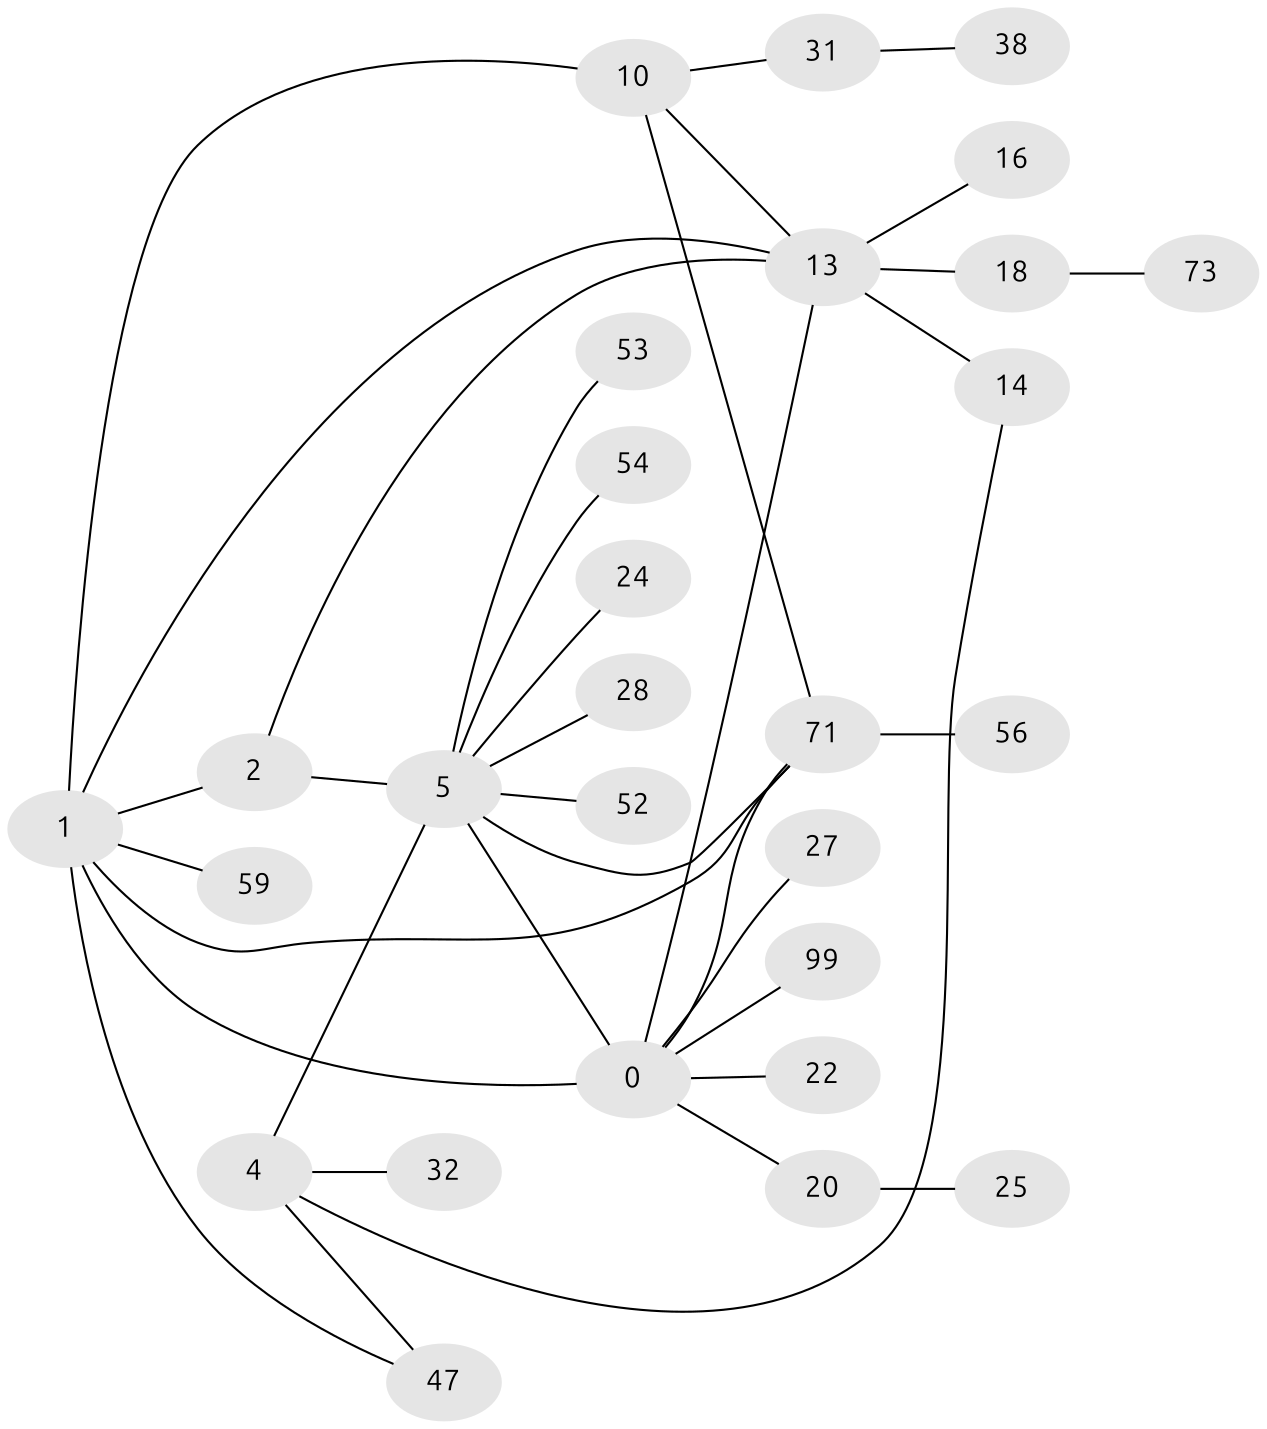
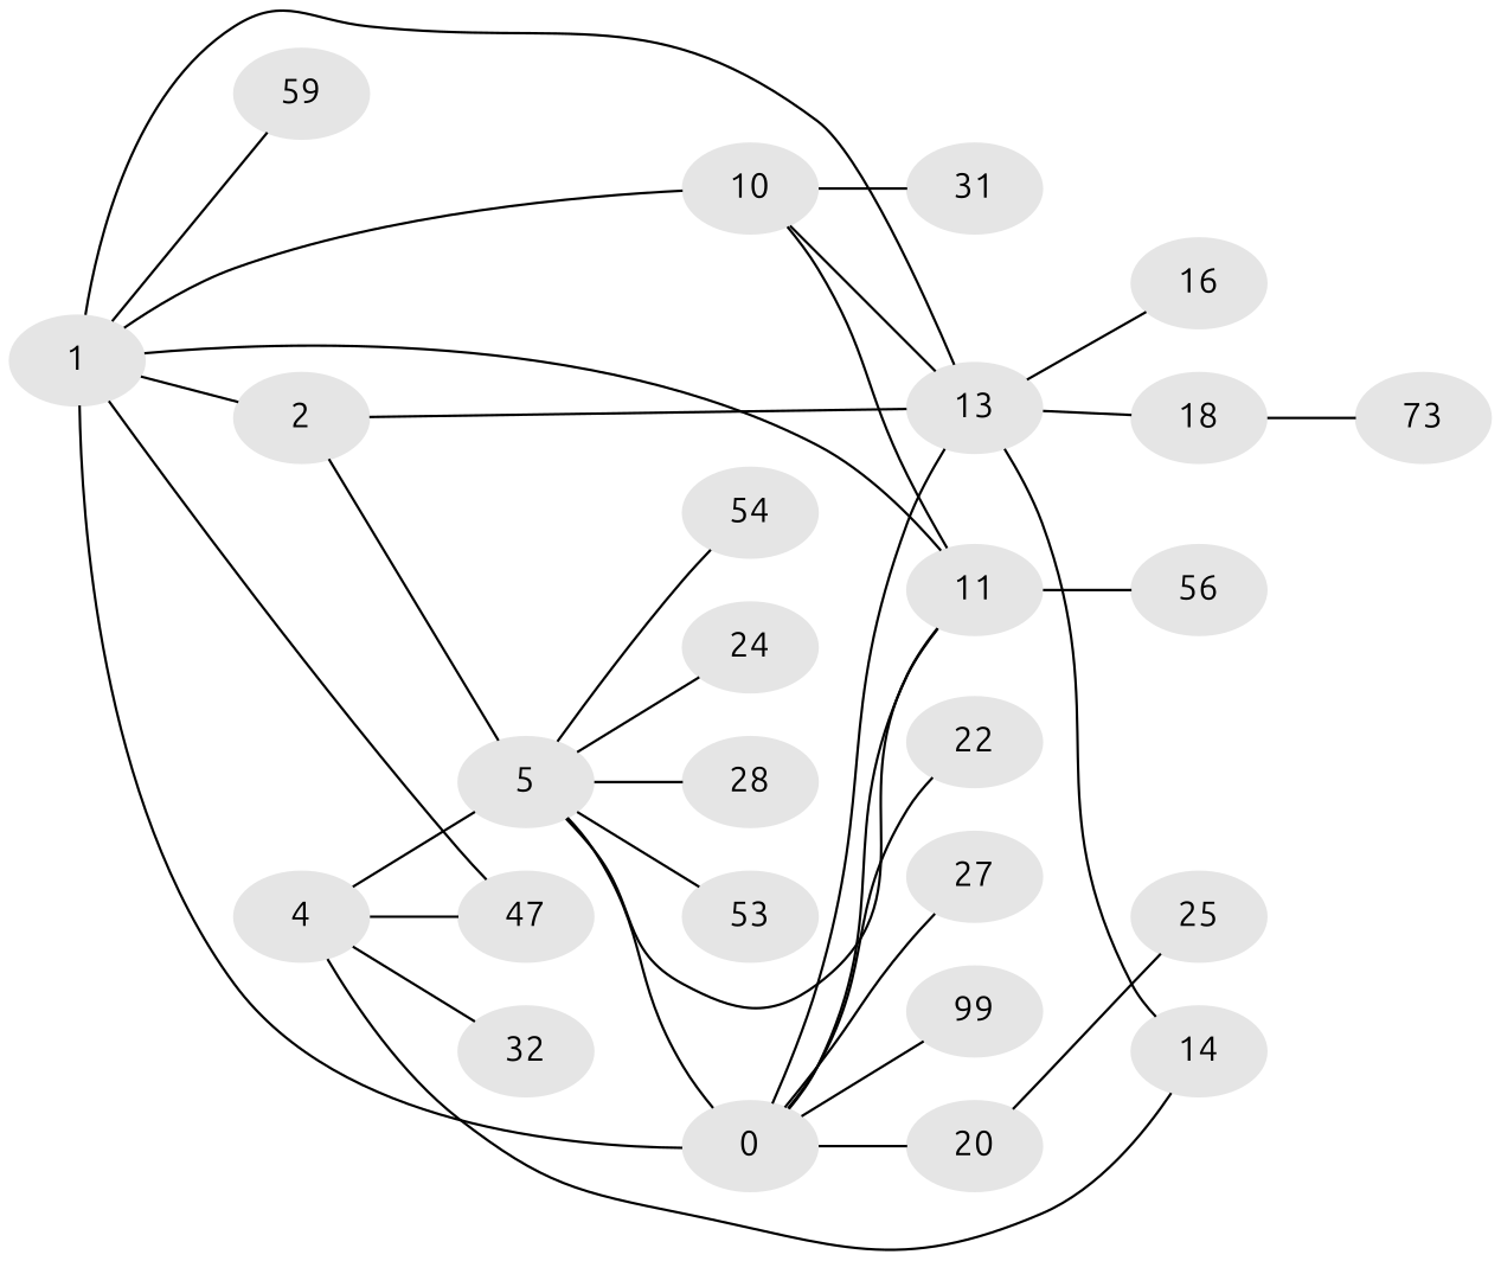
  graph {
    fontname=Ubuntu
    rankdir=LR
    node [color=gray90 fontname=Ubuntu style=filled]
    edge [fontname=Ubuntu]
    1 [super="+21+3"]
    2 [super="+37+30"]
    n3 [label=0 super="+8+40+9"]
    10 [super="+12"]
-   11 [label=71]
+   11
    13 [super="+55+15+17"]
    47
    59
    5 [super="+6"]
    20
    22
    27 [super="+33"]
    n13 [label=99 super="+58"]
    31 [super="+48+49+57"]
    56
    14
    16 [super="+19"]
    18 [super="+34"]
    24
    28 [super="+44"]
-   52
    53
    54
    4
    32
    25 [super="+51"]
-   38
    n28 [label=73]
    1 -- 2 [weight=2]
    1 -- n3
    1 -- 10
    1 -- 11
    1 -- 13
    1 -- 47
    1 -- 59
    2 -- 13
    2 -- 5
    n3 -- 11 [weight=2]
    n3 -- 13
    n3 -- 20
    n3 -- 22
    n3 -- 27
    n3 -- n13
    10 -- 11 [weight=2]
    10 -- 13
    10 -- 31
    11 -- 56
    13 -- 14 [weight=2]
    13 -- 16
    13 -- 18
    5 -- n3
    5 -- 11
    5 -- 24
    5 -- 28
-   5 -- 52
    5 -- 53
    5 -- 54
    20 -- 25
-   31 -- 38
    18 -- n28
    4 -- 47
    4 -- 5 [weight=2]
    4 -- 14
    4 -- 32
  }
